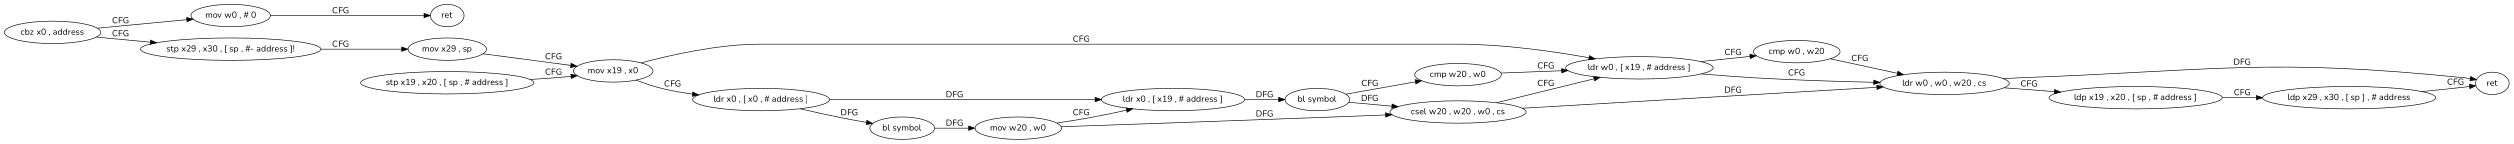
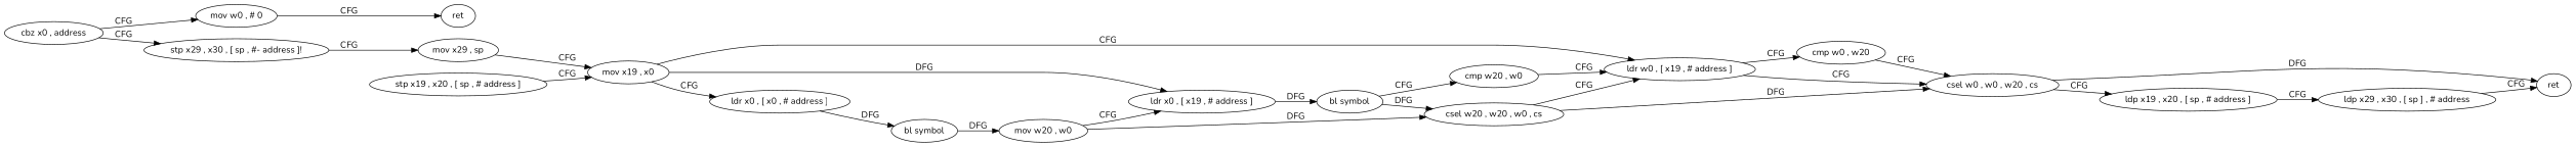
  digraph {
    fontname=Nunito
    rankdir=LR
    node [fontname=Nunito]
    edge [fontname=Nunito]
    n1 [label="cbz x0 , address"]
    n2 [label="mov w0 , # 0"]
    n3 [label="stp x29 , x30 , [ sp , #- address ]!"]
    n4 [label=ret]
    n5 [label="mov x29 , sp"]
    n6 [label="mov x19 , x0"]
    n7 [label="stp x19 , x20 , [ sp , # address ]"]
    n8 [label="ldr x0 , [ x0 , # address ]"]
    n9 [label="ldr x0 , [ x19 , # address ]"]
    n10 [label="ldr w0 , [ x19 , # address ]"]
    n11 [label="bl symbol"]
    n12 [label="bl symbol"]
-   n13 [label="ldr w0 , w0 , w20 , cs"]
+   n13 [label="csel w0 , w0 , w20 , cs"]
    n14 [label="cmp w0 , w20"]
    n15 [label="mov w20 , w0"]
    n16 [label="csel w20 , w20 , w0 , cs"]
    n17 [label="cmp w20 , w0"]
    n18 [label="ldp x19 , x20 , [ sp , # address ]"]
    n19 [label=ret]
    n20 [label="ldp x29 , x30 , [ sp ] , # address"]
    n1 -> n2 [label=CFG]
    n1 -> n3 [label=CFG]
    n2 -> n4 [label=CFG]
    n3 -> n5 [label=CFG]
    n5 -> n6 [label=CFG]
    n6 -> n8 [label=CFG]
-   n8 -> n9 [label=DFG]
+   n6 -> n9 [label=DFG]
    n6 -> n10 [label=CFG]
    n7 -> n6 [label=CFG]
    n8 -> n11 [label=DFG]
    n9 -> n12 [label=DFG]
    n10 -> n13 [label=CFG]
    n10 -> n14 [label=CFG]
    n11 -> n15 [label=DFG]
    n12 -> n16 [label=DFG]
    n12 -> n17 [label=CFG]
    n13 -> n18 [label=CFG]
    n13 -> n19 [label=DFG]
    n14 -> n13 [label=CFG]
    n15 -> n9 [label=CFG]
    n15 -> n16 [label=DFG]
    n16 -> n10 [label=CFG]
    n16 -> n13 [label=DFG]
    n17 -> n10 [label=CFG]
    n18 -> n20 [label=CFG]
    n20 -> n19 [label=CFG]
  }
